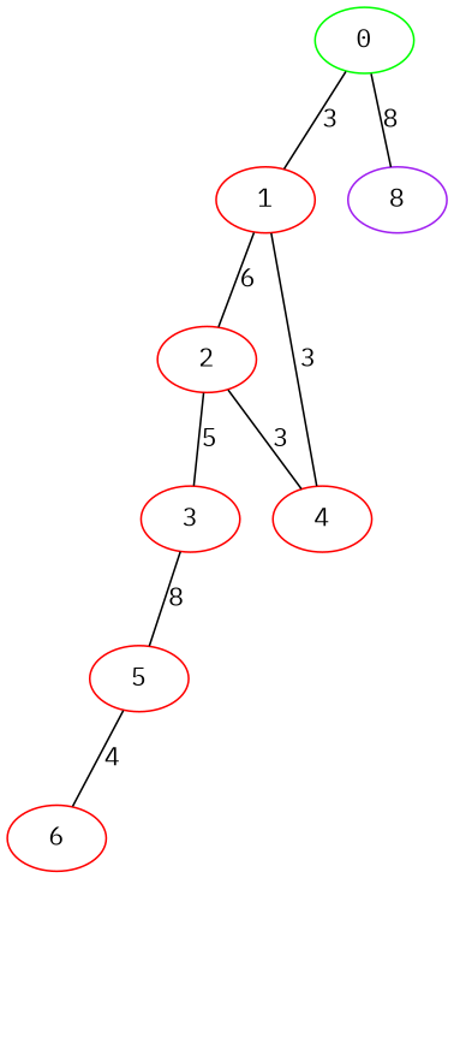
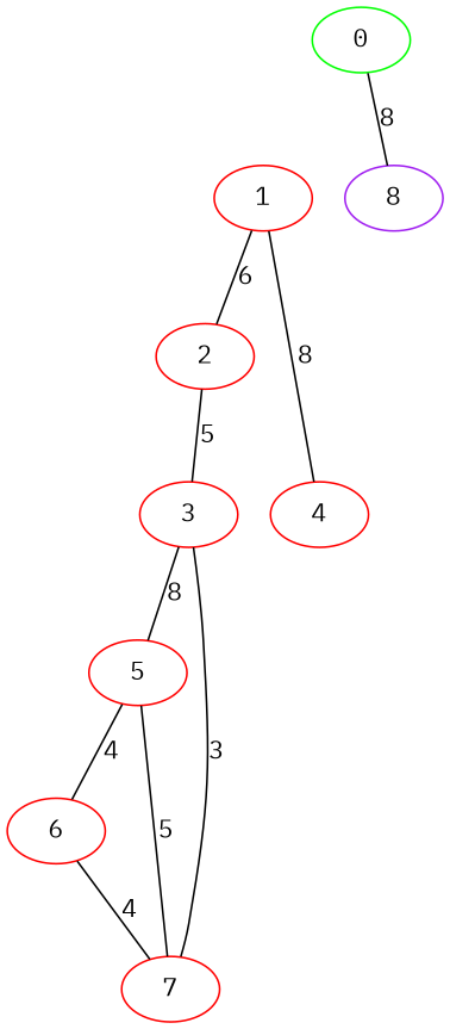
  graph {
    fontname="IBM Plex Mono"
    node [color=red fontname="IBM Plex Mono" weight=1]
    edge [fontname="IBM Plex Mono"]
    0 [color=green weight=2]
    1
    8 [color=purple weight=4]
    2
    4
    3
    5
+   7
    6
-   0 -- 1 [label=3]
    0 -- 8 [label=8]
    1 -- 2 [label=6]
-   1 -- 4 [label=3]
-   2 -- 4 [label=3]
+   1 -- 4 [label=8]
    2 -- 3 [label=5]
    3 -- 5 [label=8]
+   3 -- 7 [label=3]
+   5 -- 7 [label=5]
    5 -- 6 [label=4]
+   6 -- 7 [label=4]
  }
